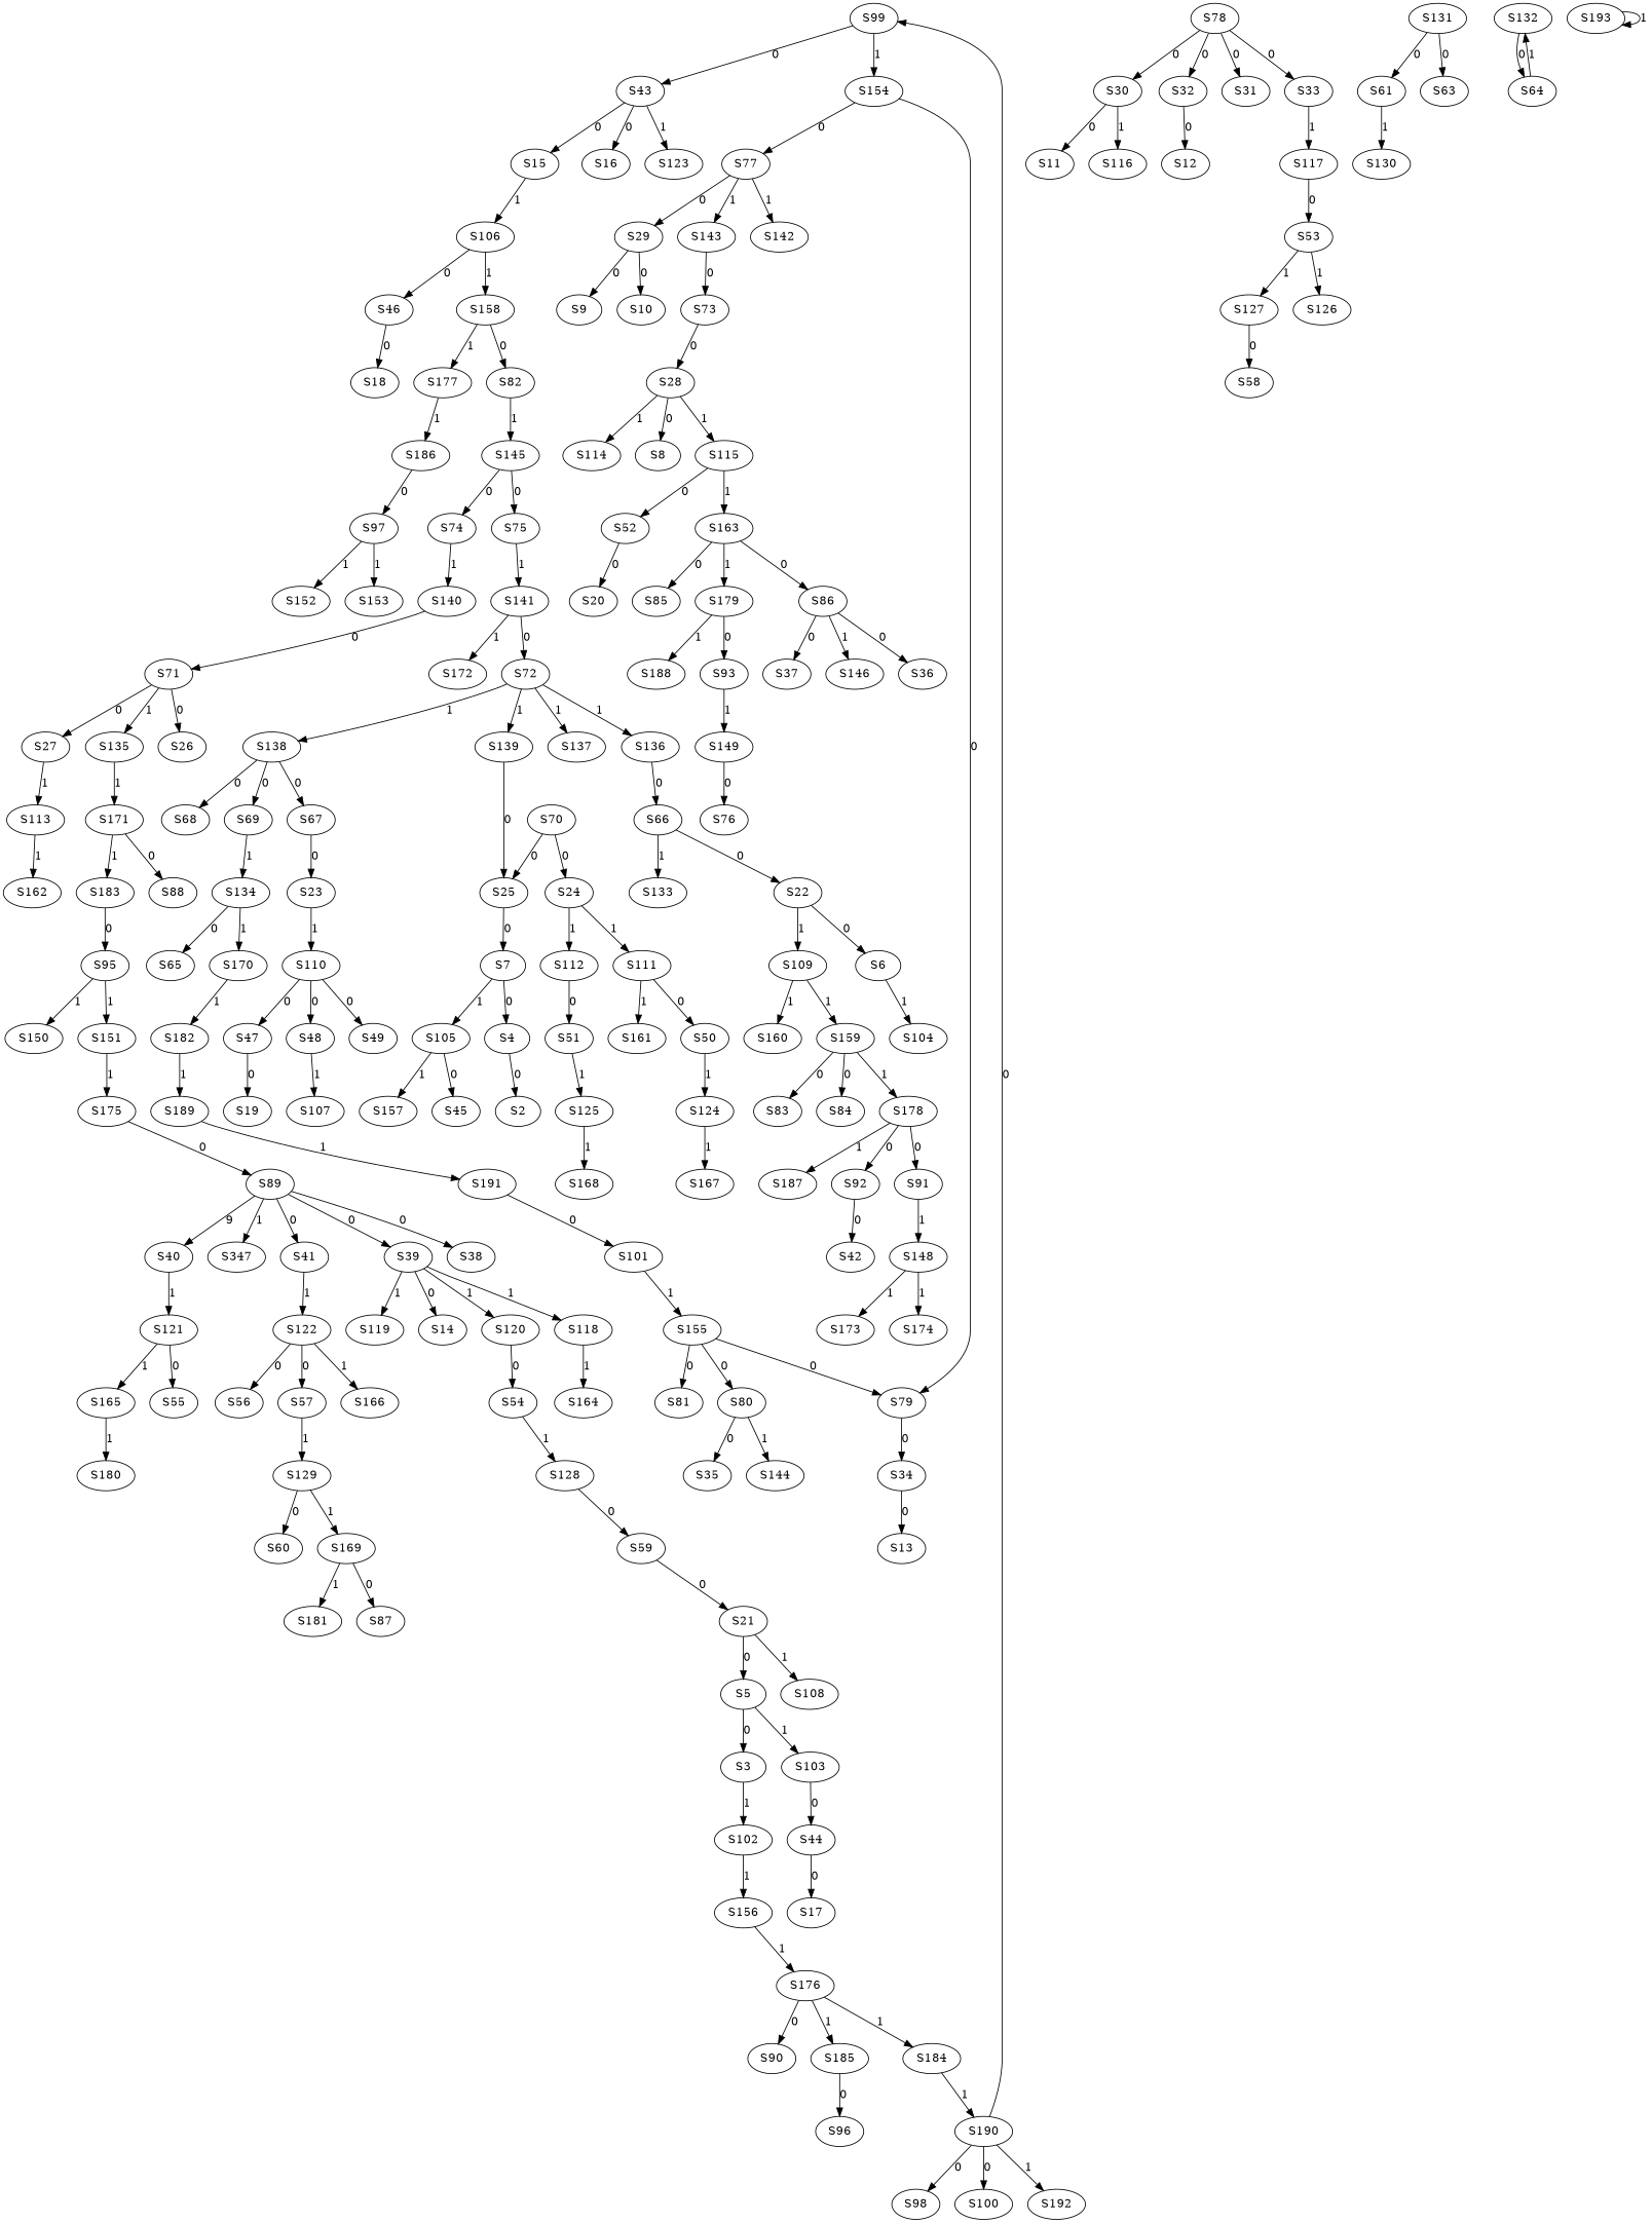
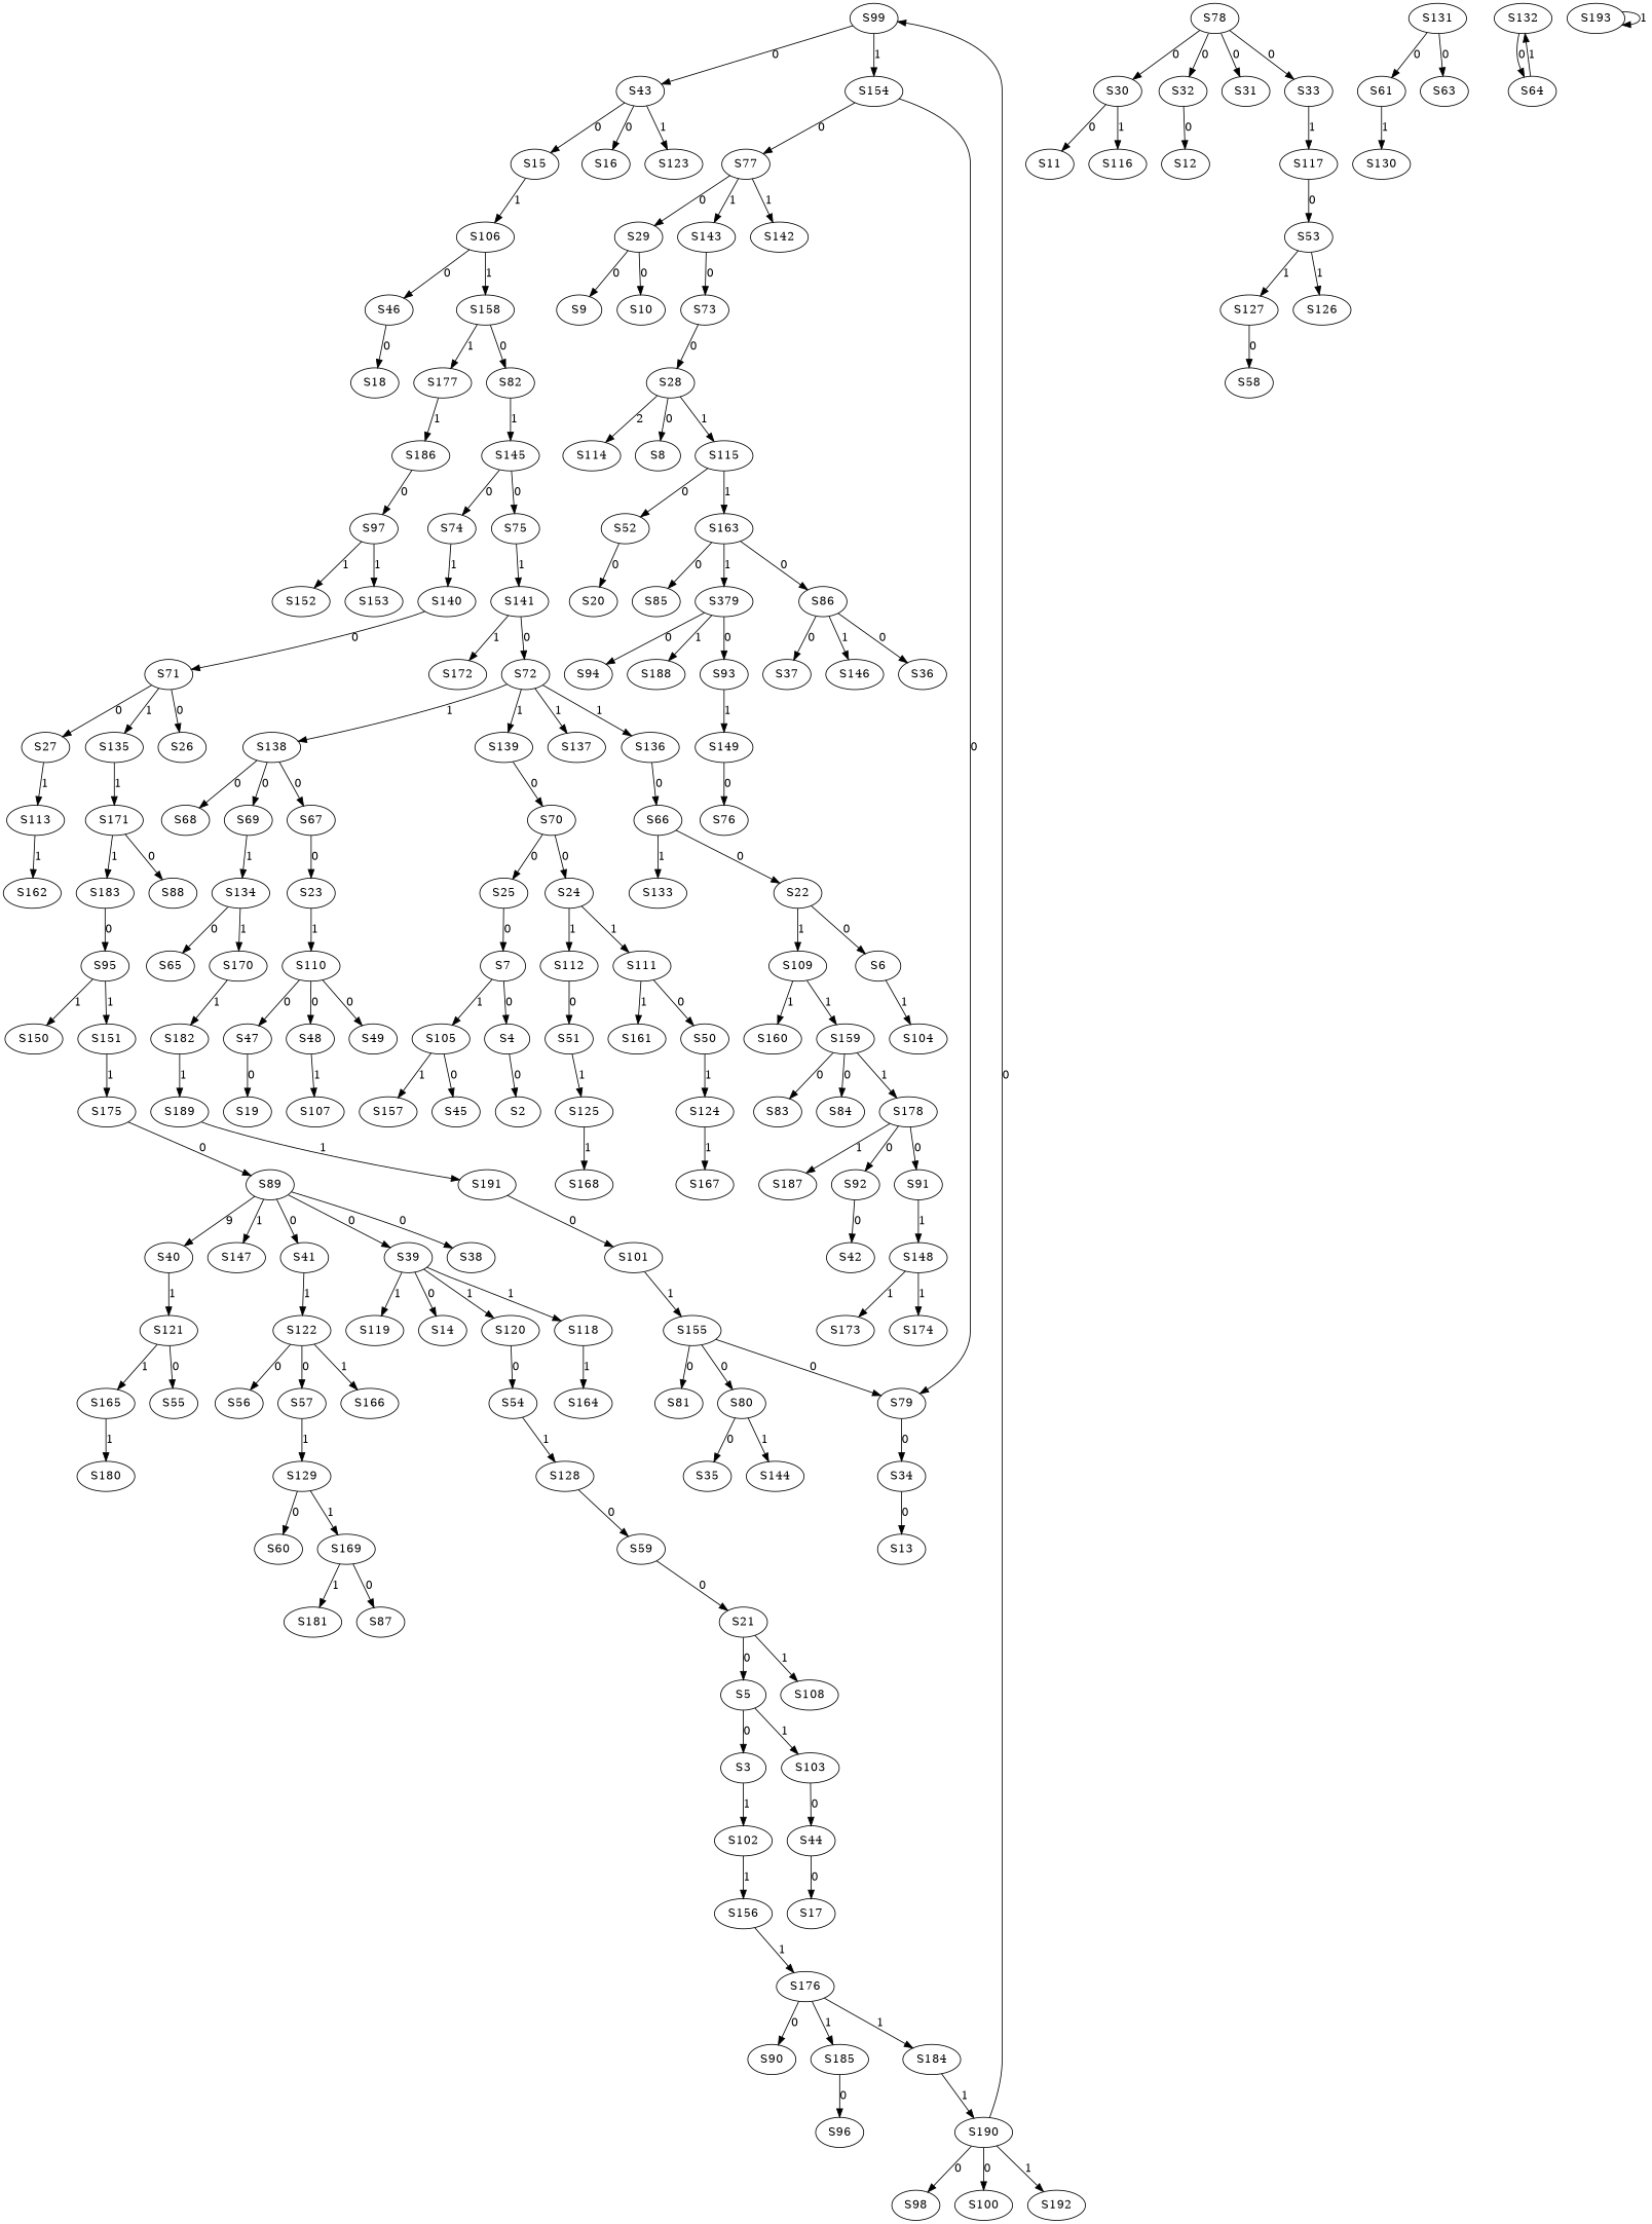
  strict digraph {
    S4
    S2
    S5
    S3
    S103
    S102
    S44
    S156
    S7
    S105
    S45
    S157
    S21
    S108
    S22
    S6
    S109
    S104
    S159
    S160
    S25
    S28
    S8
    S115
    S114
    S52
    S163
    S29
    S9
    S10
    S30
    S11
    S116
    S32
    S12
    S34
    S13
    S39
    S14
    S120
    S118
    S119
    S54
    S164
    S43
    S15
    S16
    S123
    S106
    S46
    S158
    S17
    S18
    S47
    S19
    S20
    S59
    S66
    S133
    S67
    S23
    S110
    S48
    S49
    S70
    S24
    S111
    S112
    S50
    S161
    S51
    S71
    S26
    S27
    S135
    S113
    S171
    S162
    S73
    S77
    S143
    S142
    S78
    S31
    S33
    S117
    S53
    S79
    S80
    S35
    S144
    S86
    S36
    S37
    S146
    S89
    S38
    S40
    S41
-   S147 [label=S347]
+   S147
    S121
    S122
    S55
    S165
    S56
    S57
    S166
    S92
    S42
    S99
    S154
    S82
    S177
    S107
    S124
    S167
    S125
    S168
    S85
-   S179
+   S179 [label=S379]
    S127
    S126
    S58
    S128
    S180
    S129
    S60
    S169
    S87
    S181
    S131
    S61
    S63
    S130
    S132
    S64
    S134
    S65
    S170
    S182
    S136
    S138
    S68
    S69
    S139
    S140
    S141
    S72
    S172
    S137
    S145
    S74
    S75
    S149
    S76
    S155
    S81
    S186
    S83
    S84
    S178
    S91
    S187
    S93
+   S94
    S188
    S88
    S183
    S95
    S175
    S176
    S90
    S185
    S184
    S96
    S190
    S148
    S173
    S174
    S150
    S151
    S97
    S152
    S153
    S98
    S100
    S192
    S191
    S101
    S189
    S193
    S4 -> S2 [label=0]
    S5 -> S3 [label=0]
    S5 -> S103 [label=1]
    S3 -> S102 [label=1]
    S103 -> S44 [label=0]
    S102 -> S156 [label=1]
    S44 -> S17 [label=0]
    S156 -> S176 [label=1]
    S7 -> S4 [label=0]
    S7 -> S105 [label=1]
    S105 -> S45 [label=0]
    S105 -> S157 [label=1]
    S21 -> S5 [label=0]
    S21 -> S108 [label=1]
    S22 -> S6 [label=0]
    S22 -> S109 [label=1]
    S6 -> S104 [label=1]
    S109 -> S159 [label=1]
    S109 -> S160 [label=1]
    S159 -> S83 [label=0]
    S159 -> S84 [label=0]
    S159 -> S178 [label=1]
    S25 -> S7 [label=0]
    S28 -> S8 [label=0]
    S28 -> S115 [label=1]
-   S28 -> S114 [label=1]
+   S28 -> S114 [label=2]
    S115 -> S52 [label=0]
    S115 -> S163 [label=1]
    S52 -> S20 [label=0]
    S163 -> S86 [label=0]
    S163 -> S85 [label=0]
    S163 -> S179 [label=1]
    S29 -> S9 [label=0]
    S29 -> S10 [label=0]
    S30 -> S11 [label=0]
    S30 -> S116 [label=1]
    S32 -> S12 [label=0]
    S34 -> S13 [label=0]
    S39 -> S14 [label=0]
    S39 -> S120 [label=1]
    S39 -> S118 [label=1]
    S39 -> S119 [label=1]
    S120 -> S54 [label=0]
    S118 -> S164 [label=1]
    S54 -> S128 [label=1]
    S43 -> S15 [label=0]
    S43 -> S16 [label=0]
    S43 -> S123 [label=1]
    S15 -> S106 [label=1]
    S106 -> S46 [label=0]
    S106 -> S158 [label=1]
    S46 -> S18 [label=0]
    S158 -> S82 [label=0]
    S158 -> S177 [label=1]
    S47 -> S19 [label=0]
    S59 -> S21 [label=0]
    S66 -> S22 [label=0]
    S66 -> S133 [label=1]
    S67 -> S23 [label=0]
    S23 -> S110 [label=1]
    S110 -> S47 [label=0]
    S110 -> S48 [label=0]
    S110 -> S49 [label=0]
    S48 -> S107 [label=1]
    S70 -> S25 [label=0]
    S70 -> S24 [label=0]
    S24 -> S111 [label=1]
    S24 -> S112 [label=1]
    S111 -> S50 [label=0]
    S111 -> S161 [label=1]
    S112 -> S51 [label=0]
    S50 -> S124 [label=1]
    S51 -> S125 [label=1]
    S71 -> S26 [label=0]
    S71 -> S27 [label=0]
    S71 -> S135 [label=1]
    S27 -> S113 [label=1]
    S135 -> S171 [label=1]
    S113 -> S162 [label=1]
    S171 -> S88 [label=0]
    S171 -> S183 [label=1]
    S73 -> S28 [label=0]
    S77 -> S29 [label=0]
    S77 -> S143 [label=1]
    S77 -> S142 [label=1]
    S143 -> S73 [label=0]
    S78 -> S30 [label=0]
    S78 -> S32 [label=0]
    S78 -> S31 [label=0]
    S78 -> S33 [label=0]
    S33 -> S117 [label=1]
    S117 -> S53 [label=0]
    S53 -> S127 [label=1]
    S53 -> S126 [label=1]
    S79 -> S34 [label=0]
    S80 -> S35 [label=0]
    S80 -> S144 [label=1]
    S86 -> S36 [label=0]
    S86 -> S37 [label=0]
    S86 -> S146 [label=1]
    S89 -> S39 [label=0]
    S89 -> S38 [label=0]
    S89 -> S40 [label=9]
    S89 -> S41 [label=0]
    S89 -> S147 [label=1]
    S40 -> S121 [label=1]
    S41 -> S122 [label=1]
    S121 -> S55 [label=0]
    S121 -> S165 [label=1]
    S122 -> S56 [label=0]
    S122 -> S57 [label=0]
    S122 -> S166 [label=1]
    S165 -> S180 [label=1]
    S57 -> S129 [label=1]
    S92 -> S42 [label=0]
    S99 -> S43 [label=0]
    S99 -> S154 [label=1]
    S154 -> S77 [label=0]
    S154 -> S79 [label=0]
    S82 -> S145 [label=1]
    S177 -> S186 [label=1]
    S124 -> S167 [label=1]
    S125 -> S168 [label=1]
    S179 -> S93 [label=0]
+   S179 -> S94 [label=0]
    S179 -> S188 [label=1]
    S127 -> S58 [label=0]
    S128 -> S59 [label=0]
    S129 -> S60 [label=0]
    S129 -> S169 [label=1]
    S169 -> S87 [label=0]
    S169 -> S181 [label=1]
    S131 -> S61 [label=0]
    S131 -> S63 [label=0]
    S61 -> S130 [label=1]
    S132 -> S64 [label=0]
    S64 -> S132 [label=1]
    S134 -> S65 [label=0]
    S134 -> S170 [label=1]
    S170 -> S182 [label=1]
    S182 -> S189 [label=1]
    S136 -> S66 [label=0]
    S138 -> S67 [label=0]
    S138 -> S68 [label=0]
    S138 -> S69 [label=0]
    S69 -> S134 [label=1]
-   S139 -> S25 [label=0]
+   S139 -> S70 [label=0]
    S140 -> S71 [label=0]
    S141 -> S72 [label=0]
    S141 -> S172 [label=1]
    S72 -> S136 [label=1]
    S72 -> S138 [label=1]
    S72 -> S139 [label=1]
    S72 -> S137 [label=1]
    S145 -> S74 [label=0]
    S145 -> S75 [label=0]
    S74 -> S140 [label=1]
    S75 -> S141 [label=1]
    S149 -> S76 [label=0]
    S155 -> S79 [label=0]
    S155 -> S80 [label=0]
    S155 -> S81 [label=0]
    S186 -> S97 [label=0]
    S178 -> S92 [label=0]
    S178 -> S91 [label=0]
    S178 -> S187 [label=1]
    S91 -> S148 [label=1]
    S93 -> S149 [label=1]
    S183 -> S95 [label=0]
    S95 -> S150 [label=1]
    S95 -> S151 [label=1]
    S175 -> S89 [label=0]
    S176 -> S90 [label=0]
    S176 -> S185 [label=1]
    S176 -> S184 [label=1]
    S185 -> S96 [label=0]
    S184 -> S190 [label=1]
    S190 -> S99 [label=0]
    S190 -> S98 [label=0]
    S190 -> S100 [label=0]
    S190 -> S192 [label=1]
    S148 -> S173 [label=1]
    S148 -> S174 [label=1]
    S151 -> S175 [label=1]
    S97 -> S152 [label=1]
    S97 -> S153 [label=1]
    S191 -> S101 [label=0]
    S101 -> S155 [label=1]
    S189 -> S191 [label=1]
    S193 -> S193 [label=1]
  }
